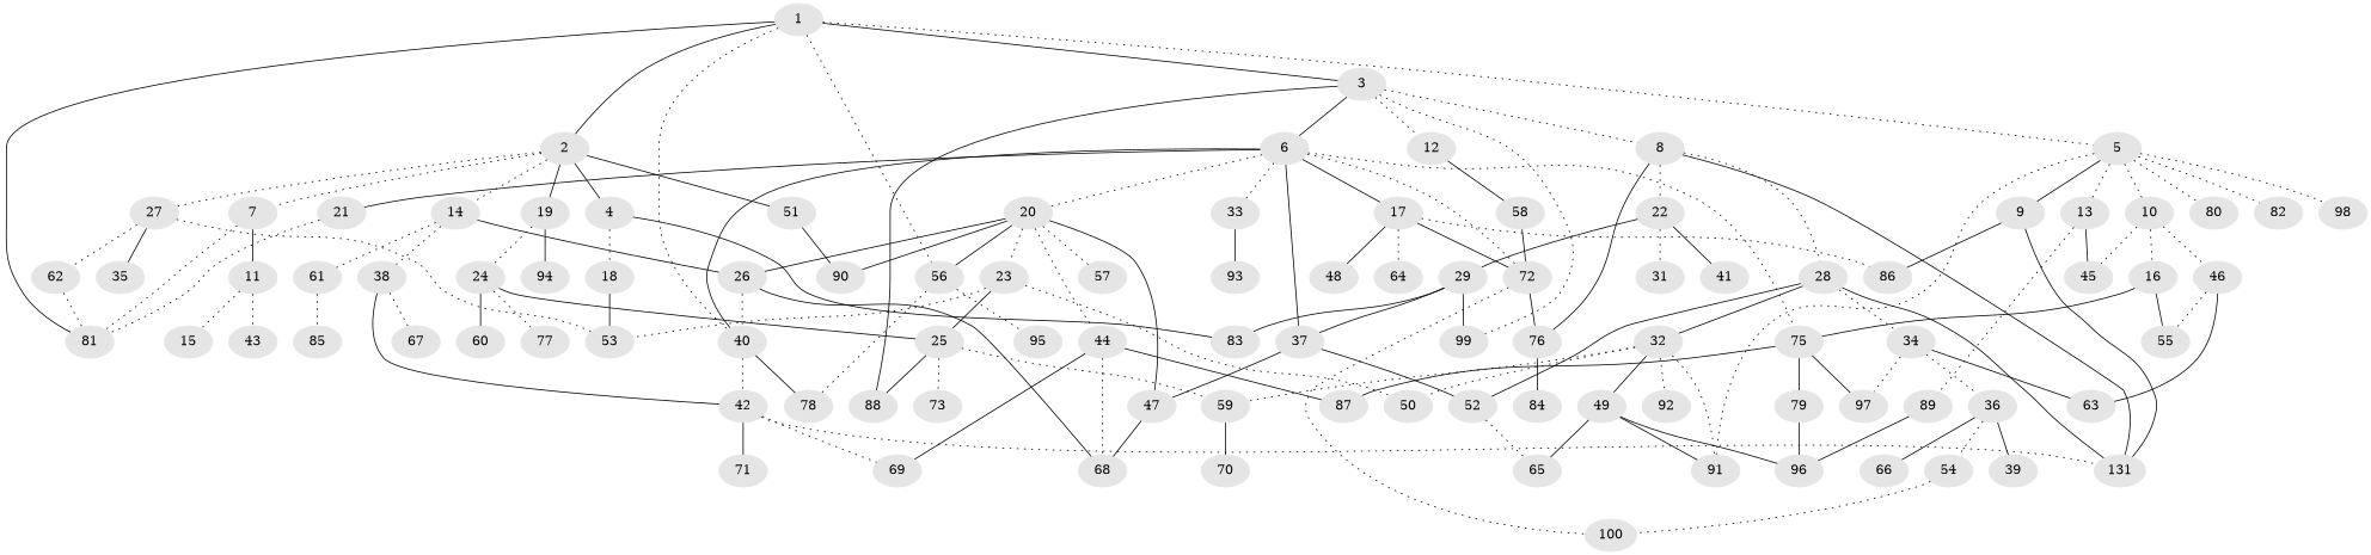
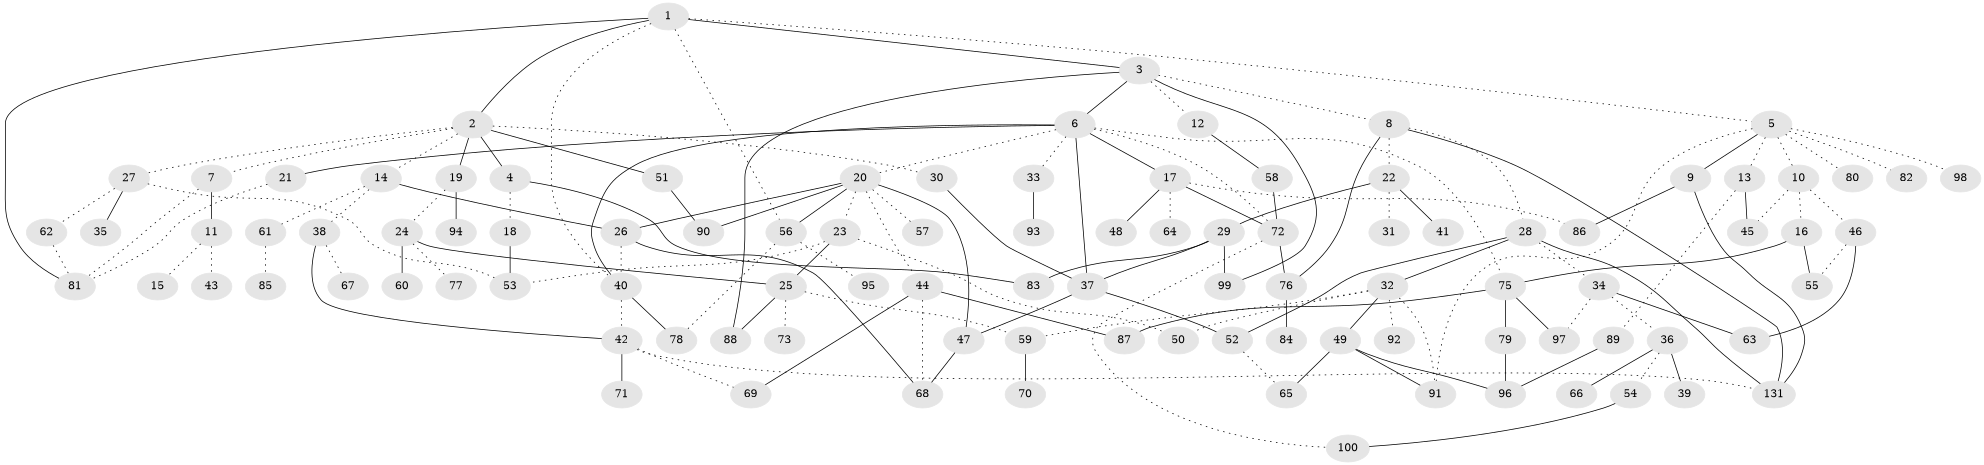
  graph {
    node [color=gray90 style=filled]
    edge [style=solid]
    1
    2
    3
    5
    40
    56
    81
    4
    7
    14
    19
    27
+   30
    51
    6
    8
    12
    88
    99
    9
    10
    13
    80
    82
    91
    98
    42
    78
    95
    18
    83
    11
    26
    38
    61
    24
    94
    53
    35
    62
    37
    90
    17
    20
    21
    33
    72
    75
    22
    28
    76
    n52 [label=131]
    58
    86
    16
    45
    46
    89
    48
    64
    23
    44
    47
    57
    93
    52
    100
    97
    87
    79
    15
    43
    29
    31
    41
    32
    34
    84
    55
    63
    96
    68
    67
    85
    25
    60
    77
    50
    69
    59
    73
    70
    49
    92
    36
    65
    39
    54
    66
    71
    1 -- 2
    1 -- 3
    1 -- 5 [style=dotted]
    1 -- 40 [style=dotted]
    1 -- 56 [style=dotted]
    1 -- 81
    2 -- 4
    2 -- 7 [style=dotted]
    2 -- 14 [style=dotted]
    2 -- 19
    2 -- 27 [style=dotted]
+   2 -- 30 [style=dotted]
    2 -- 51
    3 -- 6
    3 -- 8 [style=dotted]
    3 -- 12 [style=dotted]
    3 -- 88
-   3 -- 99 [style=dotted]
+   3 -- 99
    5 -- 9
    5 -- 10 [style=dotted]
    5 -- 13 [style=dotted]
    5 -- 80 [style=dotted]
    5 -- 82 [style=dotted]
    5 -- 91 [style=dotted]
    5 -- 98 [style=dotted]
    40 -- 42 [style=dotted]
    40 -- 78
    56 -- 78 [style=dotted]
    56 -- 95 [style=dotted]
    4 -- 18 [style=dotted]
    4 -- 83
    7 -- 81 [style=dotted]
    7 -- 11
    14 -- 26
    14 -- 38 [style=dotted]
    14 -- 61 [style=dotted]
    19 -- 24 [style=dotted]
    19 -- 94
    27 -- 53 [style=dotted]
    27 -- 35
    27 -- 62 [style=dotted]
+   30 -- 37
    51 -- 90
    6 -- 40
    6 -- 37
    6 -- 17
    6 -- 20 [style=dotted]
    6 -- 21
    6 -- 33 [style=dotted]
    6 -- 72 [style=dotted]
    6 -- 75 [style=dotted]
    8 -- 22 [style=dotted]
    8 -- 28 [style=dotted]
    8 -- 76
    8 -- n52
    12 -- 58
    9 -- n52
    9 -- 86
    10 -- 16 [style=dotted]
    10 -- 45 [style=dotted]
    10 -- 46 [style=dotted]
    13 -- 45
    13 -- 89 [style=dotted]
    42 -- n52 [style=dotted]
    42 -- 69 [style=dotted]
    42 -- 71
    18 -- 53
    11 -- 15 [style=dotted]
    11 -- 43 [style=dotted]
    26 -- 40 [style=dotted]
    26 -- 68
    38 -- 42
    38 -- 67 [style=dotted]
    61 -- 85 [style=dotted]
    24 -- 25
    24 -- 60
    24 -- 77 [style=dotted]
    62 -- 81 [style=dotted]
    37 -- 47
    37 -- 52
    17 -- 72
    17 -- 86 [style=dotted]
    17 -- 48
    17 -- 64 [style=dotted]
    20 -- 56
    20 -- 26
    20 -- 90
    20 -- 23 [style=dotted]
    20 -- 44 [style=dotted]
    20 -- 47
    20 -- 57 [style=dotted]
    21 -- 81 [style=dotted]
    33 -- 93
    72 -- 76
    72 -- 100 [style=dotted]
    75 -- 97
    75 -- 87
    75 -- 79
    22 -- 29
    22 -- 31 [style=dotted]
    22 -- 41
    28 -- n52
    28 -- 52
    28 -- 32
    28 -- 34 [style=dotted]
    76 -- 84
    58 -- 72
    16 -- 75
    16 -- 55
    46 -- 55 [style=dotted]
    46 -- 63
    89 -- 96
    23 -- 53 [style=dotted]
    23 -- 25
    23 -- 50 [style=dotted]
    44 -- 87
    44 -- 68 [style=dotted]
    44 -- 69
    47 -- 68
    52 -- 65 [style=dotted]
    79 -- 96
    29 -- 99
    29 -- 83
    29 -- 37
    32 -- 91 [style=dotted]
    32 -- 50 [style=dotted]
    32 -- 59 [style=dotted]
    32 -- 49
    32 -- 92 [style=dotted]
    34 -- 97 [style=dotted]
    34 -- 63
    34 -- 36 [style=dotted]
    25 -- 88
    25 -- 59 [style=dotted]
    25 -- 73 [style=dotted]
    59 -- 70
    49 -- 91
    49 -- 96
    49 -- 65
    36 -- 39
    36 -- 54 [style=dotted]
    36 -- 66
-   54 -- 100 [style=dotted]
+   54 -- 100
  }
